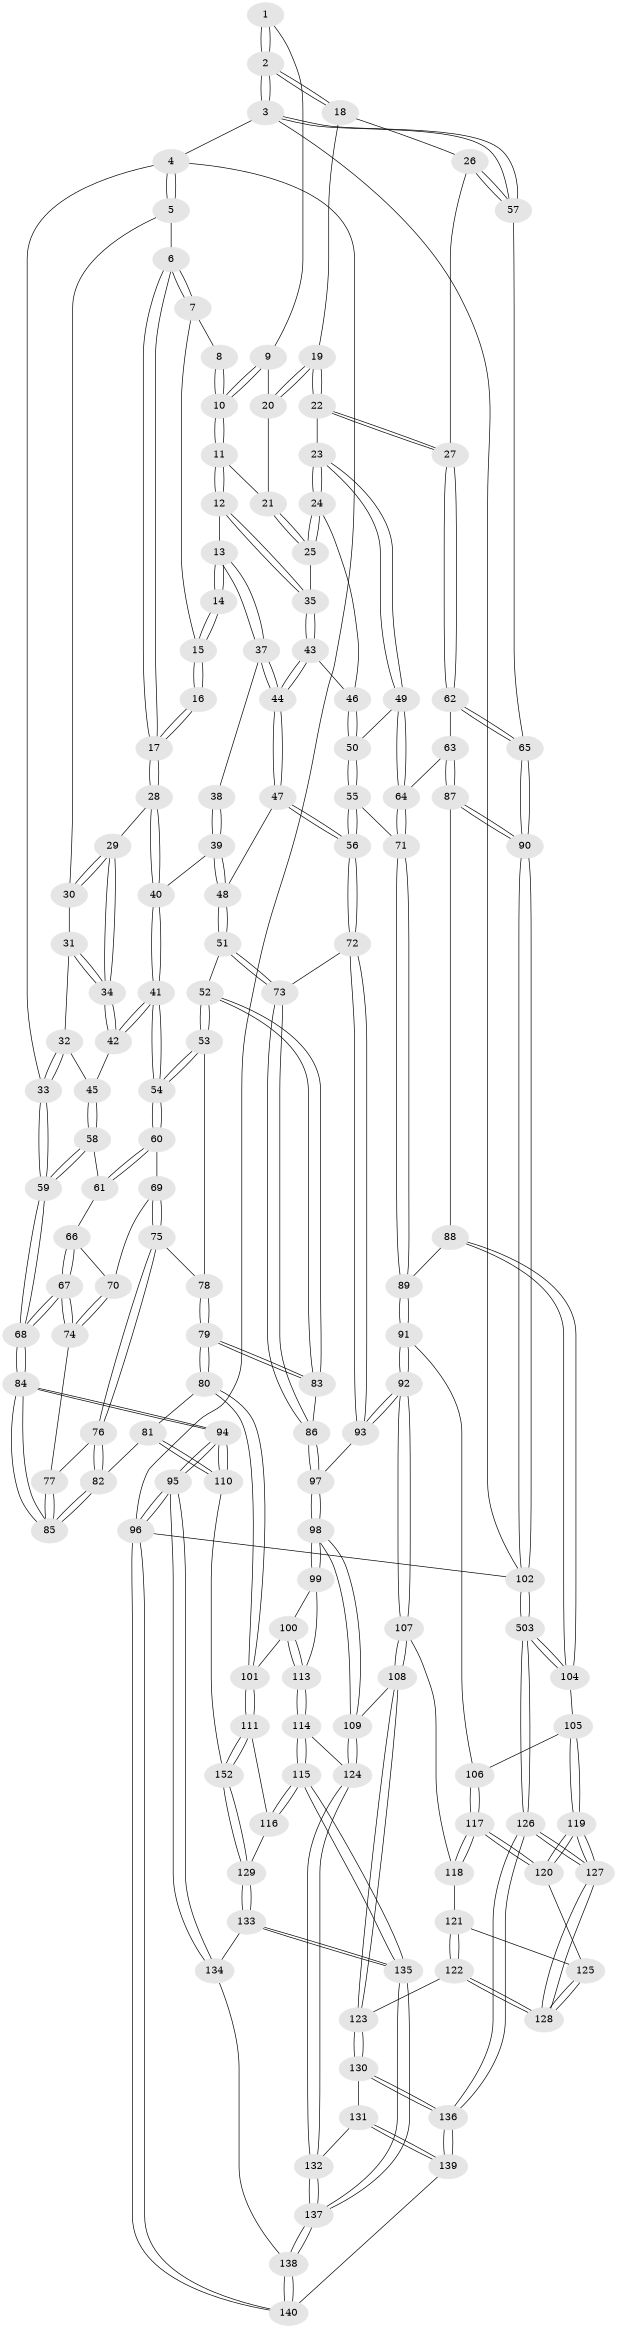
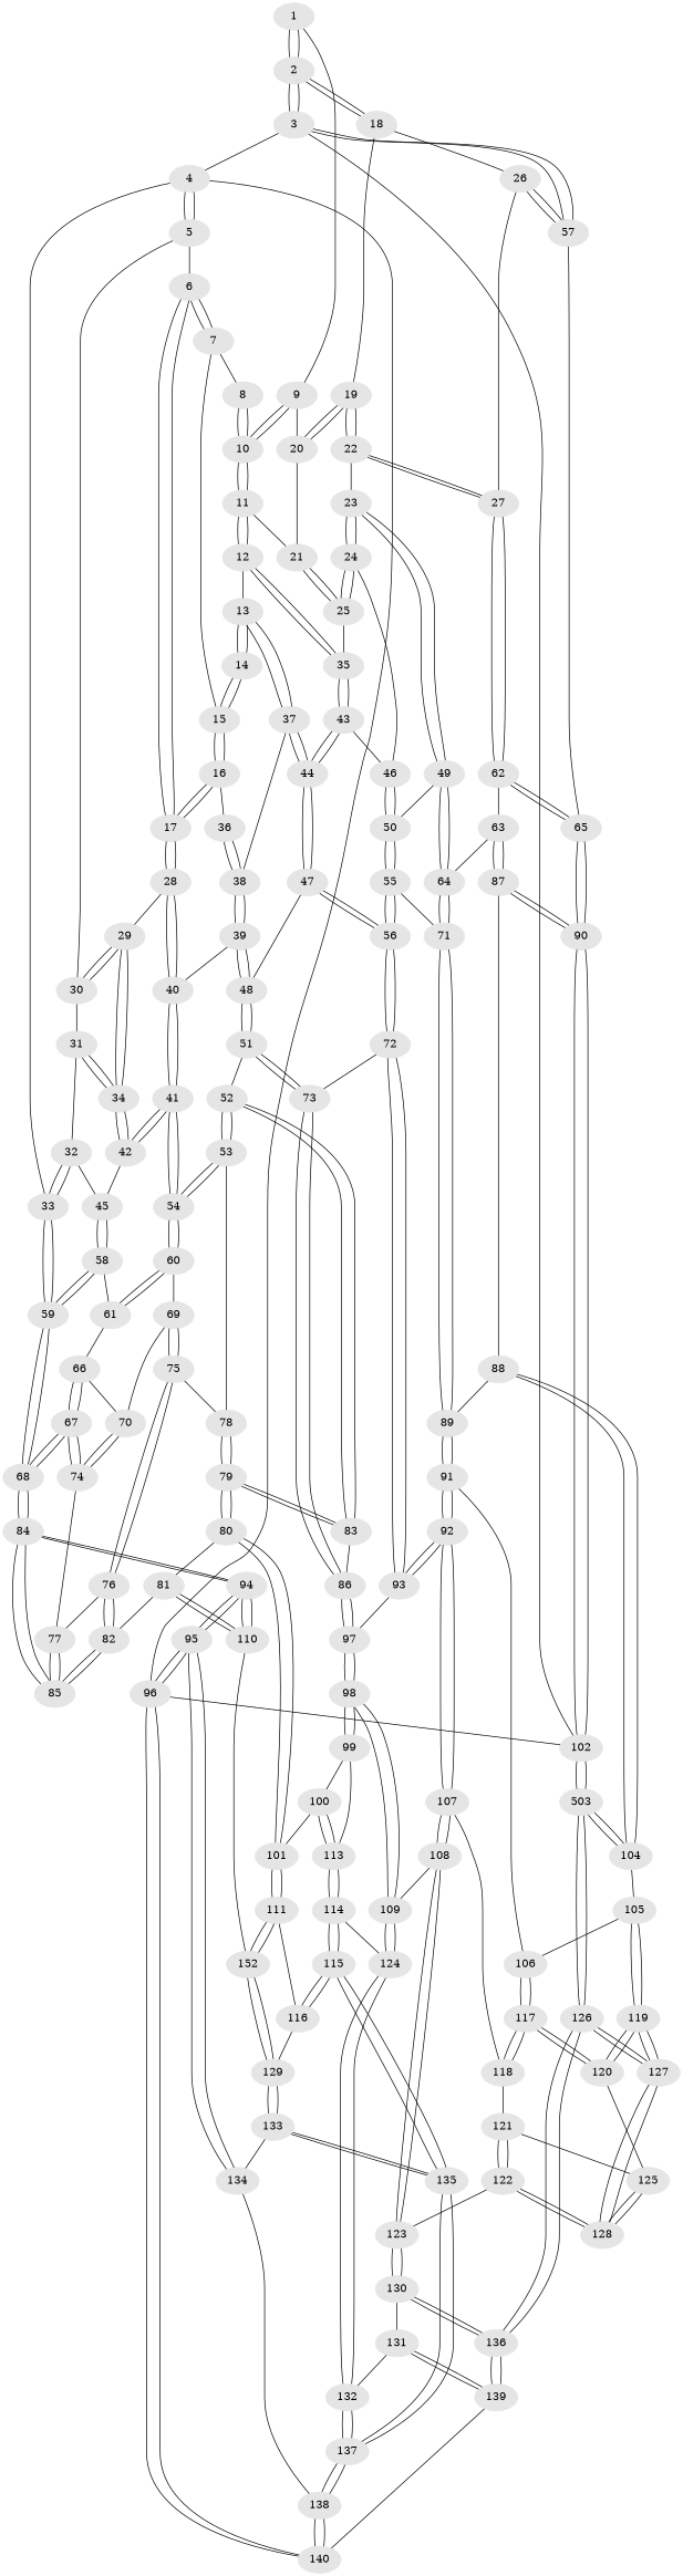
  graph {
    node [color=gray90 style=filled]
    1
    2
    9
    3
    18
    10
    20
    4
    57
    102
    19
    26
    5
    33
    96
    65
    n17 [label=503]
    6
    30
    59
    140
    7
    17
    31
    8
    15
    28
    16
    11
    21
    12
    13
    35
    25
    14
    37
    43
    38
    44
+   36
    29
    40
    22
    27
    23
    24
    49
    62
    46
    50
    64
    63
    34
    41
    42
    32
    45
    58
    68
    39
    47
    48
    51
    54
    60
    56
    61
    55
    72
    52
    73
    71
    53
    83
    86
    78
    79
    69
    89
    93
    90
    66
    84
    70
    75
    67
    87
    88
    74
    77
    85
    94
    76
    91
    97
    82
    80
    81
    101
    110
    111
    n102 [label=152]
    95
    98
    104
    105
    92
    106
    107
    117
    108
    118
    134
    138
    99
    109
    100
    113
    124
    114
    116
    126
    127
    136
    119
    120
    123
    121
    130
    132
    129
    133
    115
    135
    137
    125
    122
    128
    131
    139
    1 -- 2
    1 -- 2
    1 -- 9
    2 -- 3
    2 -- 3
    2 -- 18
    2 -- 18
    9 -- 10
    9 -- 10
    9 -- 20
    3 -- 4
    3 -- 57
    3 -- 57
    3 -- 102
    18 -- 19
    18 -- 26
    10 -- 11
    10 -- 11
    20 -- 21
    4 -- 5
    4 -- 5
    4 -- 33
    4 -- 96
    57 -- 65
    102 -- n17
    102 -- n17
    19 -- 20
    19 -- 20
    19 -- 22
    19 -- 22
    26 -- 57
    26 -- 57
    26 -- 27
    5 -- 6
    5 -- 30
    33 -- 59
    33 -- 59
    96 -- 102
    96 -- 140
    96 -- 140
    65 -- 90
    65 -- 90
    n17 -- 104
    n17 -- 104
    n17 -- 126
    n17 -- 126
    6 -- 7
    6 -- 7
    6 -- 17
    6 -- 17
    30 -- 31
    59 -- 68
    59 -- 68
    7 -- 8
    7 -- 15
    17 -- 28
    17 -- 28
    31 -- 34
    31 -- 34
    31 -- 32
    8 -- 10
    8 -- 10
    15 -- 16
    15 -- 16
    28 -- 29
    28 -- 40
    28 -- 40
    16 -- 17
    16 -- 17
+   16 -- 36
    11 -- 21
    11 -- 12
    11 -- 12
    21 -- 25
    21 -- 25
    12 -- 13
    12 -- 35
    12 -- 35
    13 -- 14
    13 -- 14
    13 -- 37
    13 -- 37
    35 -- 43
    35 -- 43
    25 -- 35
    14 -- 15
    14 -- 15
    37 -- 38
    37 -- 44
    37 -- 44
    43 -- 44
    43 -- 44
    43 -- 46
    38 -- 39
    38 -- 39
    44 -- 47
    44 -- 47
+   36 -- 38
+   36 -- 38
    29 -- 30
    29 -- 30
    29 -- 34
    29 -- 34
    40 -- 41
    40 -- 41
    22 -- 27
    22 -- 27
    22 -- 23
    27 -- 62
    27 -- 62
    23 -- 24
    23 -- 24
    23 -- 49
    23 -- 49
    24 -- 25
    24 -- 25
    24 -- 46
    49 -- 50
    49 -- 64
    49 -- 64
    62 -- 65
    62 -- 65
    62 -- 63
    46 -- 50
    46 -- 50
    50 -- 55
    50 -- 55
    64 -- 71
    64 -- 71
    63 -- 64
    63 -- 87
    63 -- 87
    34 -- 42
    34 -- 42
    41 -- 42
    41 -- 42
    41 -- 54
    41 -- 54
    42 -- 45
    32 -- 33
    32 -- 33
    32 -- 45
    45 -- 58
    45 -- 58
    58 -- 59
    58 -- 59
    58 -- 61
    68 -- 84
    68 -- 84
    39 -- 40
    39 -- 48
    39 -- 48
    47 -- 48
    47 -- 56
    47 -- 56
    48 -- 51
    48 -- 51
    51 -- 52
    51 -- 73
    51 -- 73
    54 -- 60
    54 -- 60
    60 -- 61
    60 -- 61
    60 -- 69
    56 -- 72
    56 -- 72
    61 -- 66
    55 -- 56
    55 -- 56
    55 -- 71
    72 -- 73
    72 -- 93
    72 -- 93
    52 -- 53
    52 -- 53
    52 -- 83
    52 -- 83
    73 -- 86
    73 -- 86
    71 -- 89
    71 -- 89
    53 -- 54
    53 -- 54
    53 -- 78
    83 -- 86
    86 -- 97
    86 -- 97
    78 -- 79
    78 -- 79
    79 -- 83
    79 -- 83
    79 -- 80
    79 -- 80
    69 -- 70
    69 -- 75
    69 -- 75
    89 -- 91
    89 -- 91
    93 -- 97
    90 -- 102
    90 -- 102
    66 -- 70
    66 -- 67
    66 -- 67
    84 -- 85
    84 -- 85
    84 -- 94
    84 -- 94
    70 -- 74
    70 -- 74
    75 -- 78
    75 -- 76
    75 -- 76
    67 -- 68
    67 -- 68
    67 -- 74
    67 -- 74
    87 -- 90
    87 -- 90
    87 -- 88
    88 -- 89
    88 -- 104
    88 -- 104
    74 -- 77
    77 -- 85
    77 -- 85
    94 -- 110
    94 -- 110
    94 -- 95
    94 -- 95
    76 -- 77
    76 -- 82
    76 -- 82
    91 -- 92
    91 -- 92
    91 -- 106
    97 -- 98
    97 -- 98
    82 -- 85
    82 -- 85
    80 -- 81
    80 -- 101
    80 -- 101
    81 -- 82
    81 -- 110
    81 -- 110
    101 -- 111
    101 -- 111
    110 -- n102
    111 -- n102
    111 -- n102
    111 -- 116
    n102 -- 129
    n102 -- 129
    95 -- 96
    95 -- 96
    95 -- 134
    95 -- 134
    98 -- 99
    98 -- 99
    98 -- 109
    98 -- 109
    104 -- 105
    105 -- 106
    105 -- 119
    105 -- 119
    92 -- 93
    92 -- 93
    92 -- 107
    92 -- 107
    106 -- 117
    106 -- 117
    107 -- 108
    107 -- 108
    107 -- 118
    117 -- 118
    117 -- 118
    117 -- 120
    117 -- 120
    108 -- 109
    108 -- 123
    108 -- 123
    118 -- 121
    134 -- 138
    138 -- 140
    138 -- 140
    99 -- 100
    99 -- 113
    109 -- 124
    109 -- 124
    100 -- 101
    100 -- 113
    100 -- 113
    113 -- 114
    113 -- 114
    124 -- 132
    124 -- 132
    114 -- 124
    114 -- 115
    114 -- 115
    116 -- 129
    126 -- 127
    126 -- 127
    126 -- 136
    126 -- 136
    127 -- 128
    127 -- 128
    136 -- 139
    136 -- 139
    119 -- 127
    119 -- 127
    119 -- 120
    119 -- 120
    120 -- 125
    123 -- 130
    123 -- 130
    121 -- 125
    121 -- 122
    121 -- 122
    130 -- 136
    130 -- 136
    130 -- 131
    132 -- 137
    132 -- 137
    129 -- 133
    129 -- 133
    133 -- 134
    133 -- 135
    133 -- 135
    115 -- 116
    115 -- 116
    115 -- 135
    115 -- 135
    135 -- 137
    135 -- 137
    137 -- 138
    137 -- 138
    125 -- 128
    125 -- 128
    122 -- 123
    122 -- 128
    122 -- 128
    131 -- 132
    131 -- 139
    131 -- 139
    139 -- 140
  }
